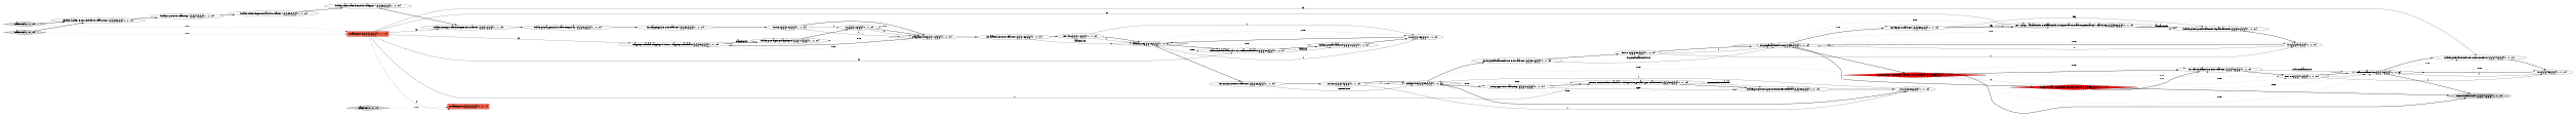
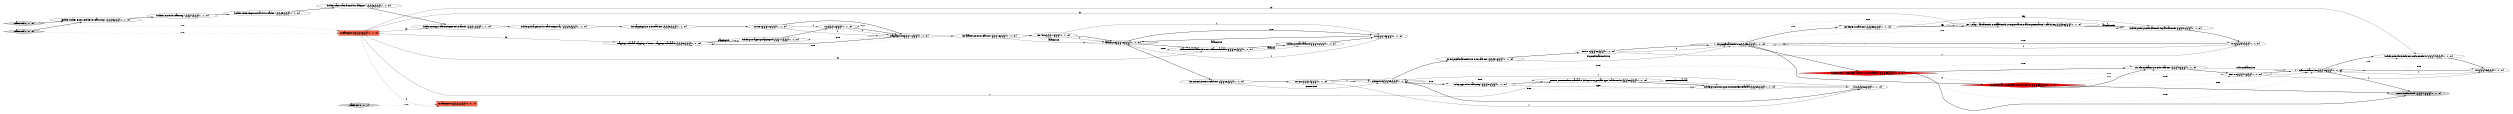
  digraph {
    rankdir=LR
    node [fillcolor=white shape=ellipse style=filled]
    edge [style=bold]
    n1 [label="i < aliasesSize@@@18@@@['1', '1', '0']" shape=diamond]
    n2 [label="i++@@@19@@@['1', '1', '0']"]
    n3 [label="int customSize = in.readVInt()@@@23@@@['1', '1', '0']"]
    n4 [label="builder.putAlias(aliasMd)@@@21@@@['1', '1', '0']"]
    n5 [label="AliasMetaData aliasMd = new AliasMetaData(in)@@@20@@@['1', '1', '0']"]
    n6 [label="i < customSize@@@25@@@['1', '1', '0']" shape=diamond]
    n7 [label="int i = 0@@@24@@@['1', '1', '0']"]
    n8 [label="i++@@@26@@@['1', '1', '0']"]
    n9 [label="Custom customIndexMetaData = lookupPrototypeSafe(type).readFrom(in)@@@28@@@['1', '1', '0']"]
    n10 [label="builder.putCustom(type,customIndexMetaData)@@@29@@@['1', '1', '0']"]
    n11 [label="int inSyncAllocationIdsSize = in.readVInt()@@@31@@@['1', '1', '0']"]
    n12 [label="String type = in.readString()@@@27@@@['1', '1', '0']"]
    n13 [label="i++@@@43@@@['1', '1', '0']"]
    n14 [label="i < rolloverAliasesSize@@@42@@@['1', '1', '0']" shape=diamond]
    n15 [fillcolor=lightgray label="return builder.build()@@@47@@@['1', '1', '0']"]
    n16 [label="builder.putRolloverInfo(new RolloverInfo(in))@@@44@@@['1', '1', '0']"]
    n17 [label="Set<String> allocationIds = DiffableUtils.StringSetValueSerializer.getInstance().read(in,key)@@@36@@@['1', '1', '0']"]
    n18 [label="builder.putInSyncAllocationIds(key,allocationIds)@@@37@@@['1', '1', '0']"]
    n19 [label="i++@@@34@@@['1', '1', '0']"]
    n20 [fillcolor=lightgray label="readFrom['1', '0', '0']" shape=diamond]
    n21 [fillcolor=tomato label="StreamInput in@@@2@@@['1', '1', '0']" shape=box]
    n22 [label="Builder builder = new Builder(in.readString())@@@3@@@['1', '1', '0']"]
    n23 [label="MappingMetaData mappingMd = new MappingMetaData(in)@@@13@@@['1', '1', '0']"]
    n24 [label="builder.settings(readSettingsFromStream(in))@@@7@@@['1', '1', '0']"]
    n25 [fillcolor=tomato label="StreamInput in@@@2@@@['0', '0', '1']" shape=box]
    n26 [label="builder.version(in.readLong())@@@4@@@['1', '1', '0']"]
    n27 [label="int mappingsSize = in.readVInt()@@@9@@@['1', '1', '0']"]
    n28 [label="int i = 0@@@10@@@['1', '1', '0']"]
    n29 [label="i < mappingsSize@@@11@@@['1', '1', '0']" shape=diamond]
    n30 [label="i++@@@12@@@['1', '1', '0']"]
    n31 [label="builder.putMapping(mappingMd)@@@14@@@['1', '1', '0']"]
    n32 [label="int aliasesSize = in.readVInt()@@@16@@@['1', '1', '0']"]
    n33 [label="i < inSyncAllocationIdsSize@@@33@@@['1', '1', '0']" shape=diamond]
    n34 [fillcolor=red label="in.getVersion().onOrAfter(Version.V_7_0_0_alpha1)@@@39@@@['1', '0', '0']" shape=diamond]
    n35 [label="int key = in.readVInt()@@@35@@@['1', '1', '0']"]
    n36 [fillcolor=red label="in.getVersion().onOrAfter(Version.V_6_4_0)@@@39@@@['0', '1', '0']" shape=diamond]
    n37 [label="int rolloverAliasesSize = in.readVInt()@@@40@@@['1', '1', '0']"]
    n38 [label="int i = 0@@@41@@@['1', '1', '0']"]
    n39 [fillcolor=lightgray label="readFrom['0', '1', '0']" shape=diamond]
    n40 [label="builder.state(State.fromId(in.readByte()))@@@6@@@['1', '1', '0']"]
    n41 [label="builder.primaryTerms(in.readVLongArray())@@@8@@@['1', '1', '0']"]
    n42 [fillcolor=lightgray label="readFrom['0', '0', '1']" shape=diamond]
    n43 [label="int i = 0@@@32@@@['1', '1', '0']"]
    n44 [label="int i = 0@@@17@@@['1', '1', '0']"]
    n45 [label="builder.setRoutingNumShards(in.readInt())@@@5@@@['1', '1', '0']"]
-   n1 -> n2 [label=true style=dotted]
+   n1 -> n2 [label=true]
    n1 -> n3
-   n1 -> n4 [label=true style=dotted]
+   n1 -> n4 [label=aliasesSize style=dotted]
    n1 -> n5 [label=true style=dotted]
    n1 -> n5
    n2 -> n1
    n2 -> n1 [label=i style=solid]
    n3 -> n6 [label=customSize style=solid]
    n3 -> n7
    n4 -> n2
    n5 -> n4
    n5 -> n4 [label=aliasMd style=solid]
    n6 -> n8 [label=true style=dotted]
    n6 -> n9 [label=true style=dotted]
    n6 -> n10 [label=true style=dotted]
    n6 -> n11
    n6 -> n12
    n6 -> n12 [label=true style=dotted]
    n7 -> n6 [label=i style=solid]
    n7 -> n6
    n7 -> n8 [label=i style=solid]
    n8 -> n6 [label=i style=solid]
    n8 -> n6
    n9 -> n10 [label=customIndexMetaData style=solid]
    n9 -> n10
    n10 -> n8
    n11 -> n33 [label=inSyncAllocationIdsSize style=solid]
    n11 -> n43
    n12 -> n9
    n12 -> n10 [label=type style=solid]
    n13 -> n14
    n13 -> n14 [label=i style=solid]
    n14 -> n13 [label=true style=dotted]
    n14 -> n15
    n14 -> n16
    n14 -> n16 [label=true style=dotted]
    n16 -> n13
    n17 -> n18 [label=allocationIds style=solid]
    n17 -> n18
    n18 -> n19
    n19 -> n33
    n19 -> n33 [label=i style=solid]
    n20 -> n21 [label=true style=dotted]
    n20 -> n22
    n21 -> n5 [label=in style=solid]
    n21 -> n9 [label=in style=solid]
    n21 -> n16 [label=in style=solid]
    n21 -> n17 [label=in style=solid]
    n21 -> n23 [label=in style=solid]
    n21 -> n24 [label=in style=solid]
    n21 -> n25 [label=0 style=dashed]
    n22 -> n26
    n23 -> n31
    n23 -> n31 [label=mappingMd style=solid]
    n24 -> n41
    n26 -> n45
    n27 -> n28
    n28 -> n29
    n28 -> n29 [label=i style=solid]
    n28 -> n30 [label=i style=solid]
    n29 -> n23
    n29 -> n23 [label=true style=dotted]
    n29 -> n30 [label=true style=dotted]
    n29 -> n31 [label=true style=dotted]
    n29 -> n32
    n30 -> n29 [label=i style=solid]
    n30 -> n29
    n31 -> n30
    n32 -> n1 [label=aliasesSize style=solid]
    n32 -> n44
    n33 -> n17 [label=true style=dotted]
    n33 -> n18 [label=true style=dotted]
    n33 -> n19 [label=true style=dotted]
    n33 -> n34
    n33 -> n35 [label=true style=dotted]
    n33 -> n35
    n33 -> n36
    n34 -> n14 [label=true style=dotted]
    n34 -> n15
    n34 -> n36 [label=0 style=dashed]
    n34 -> n37 [label=true style=dotted]
    n34 -> n37
    n34 -> n38 [label=true style=dotted]
    n35 -> n17 [label=key style=solid]
    n35 -> n17
    n35 -> n18 [label=key style=solid]
    n36 -> n14 [label=true style=dotted]
    n36 -> n15
    n36 -> n37
    n36 -> n37 [label=true style=dotted]
    n36 -> n38 [label=true style=dotted]
    n37 -> n14 [label=rolloverAliasesSize style=solid]
    n37 -> n38
    n38 -> n13 [label=i style=solid]
    n38 -> n14
    n38 -> n14 [label=i style=solid]
    n39 -> n21 [label=true style=dotted]
    n39 -> n22
    n40 -> n24
    n41 -> n27
    n42 -> n25 [label=true style=dotted]
    n43 -> n19 [label=i style=solid]
    n43 -> n33
    n43 -> n33 [label=i style=solid]
    n44 -> n1
    n44 -> n1 [label=i style=solid]
    n44 -> n2 [label=i style=solid]
    n45 -> n40
  }
